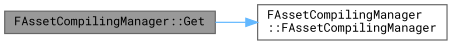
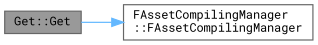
  digraph {
    rankdir=LR
    fontname="Roboto Mono"
    node [fontname="Roboto Mono" fontsize=10 shape=box style=filled]
-   n1 [color=gray40 fillcolor=grey60 fontcolor=black height=0.2 label="FAssetCompilingManager::Get" width=0.4]
+   n1 [color=gray40 fillcolor=grey60 fontcolor=black height=0.2 label="Get::Get" width=0.4]
    n2 [color=grey40 fillcolor=white height=0.2 label="FAssetCompilingManager\l::FAssetCompilingManager" width=0.4]
    n1 -> n2 [color=steelblue1 fontname="Roboto Mono" fontsize=10 labelfontname=Helvetica labelfontsize=10 style=solid]
  }
